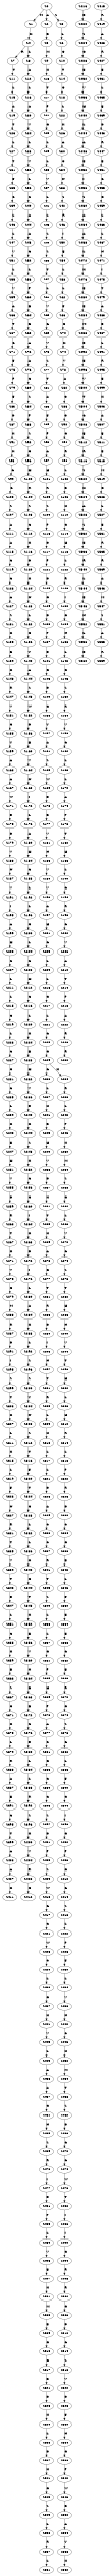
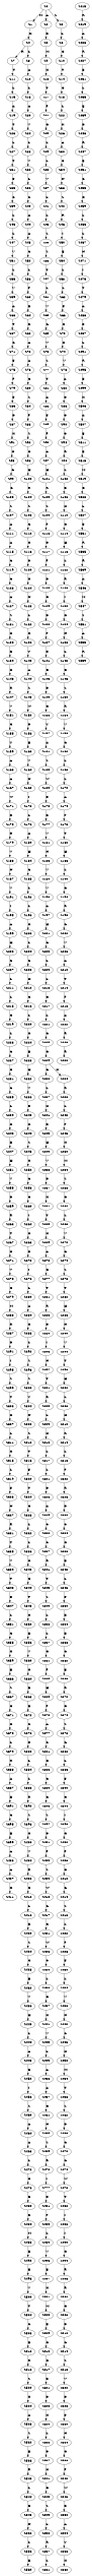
  strict digraph {
    S0
    S1
    S2
    S3
    S4
    S5
    S6
    S7
    S8
    S9
    S10
    S11
    S12
    S13
    S14
    S15
    S16
    S17
    S18
    S19
    S20
    S21
    S22
    S23
    S24
    S25
    S26
    S27
    S28
    S29
    S30
    S31
    S32
    S33
    S34
    S35
    S36
    S37
    S38
    S39
    S40
    S41
    S42
    S43
    S44
    S45
    S46
    S47
    S48
    S49
    S50
    S51
    S52
    S53
    S54
    S55
    S56
    S57
    S58
    S59
    S60
    S61
    S62
    S63
    S64
    S65
    S66
    S67
    S68
    S69
    S70
    S71
    S72
    S73
    S74
    S75
    S76
    S77
    S78
    S79
    S80
    S81
    S82
    S83
    S84
    S85
    S86
    S87
    S88
    S89
    S90
    S91
    S92
    S93
    S94
    S95
    S96
    S97
    S98
    S99
    S100
    S101
    S102
    S103
    S104
    S105
    S106
    S107
    S108
    S109
    S110
    S111
    S112
    S113
    S114
    S115
    S116
    S117
    S118
    S119
    S120
    S121
    S122
    S123
    S124
    S125
    S126
    S127
    S128
    S129
    S130
    S131
    S132
    S133
    S134
    S135
    S136
    S137
    S138
    S139
    S140
    S141
    S142
    S143
    S144
    S145
    S146
    S147
    S148
    S149
    S150
    S151
    S152
    S153
    S154
    S155
    S156
    S157
    S158
    S159
    S160
    S161
    S162
    S163
    S164
    S165
    S166
    S167
    S168
    S169
    S170
    S171
    S172
    S173
    S174
    S175
    S176
    S177
    S178
    S179
    S180
    S181
    S182
    S183
    S184
    S185
    S186
    S187
    S188
    S189
    S190
    S191
    S192
    S193
    S194
    S195
    S196
    S197
    S198
    S199
    S200
    S201
    S202
    S203
    S204
    S205
    S206
    S207
    S208
    S209
    S210
    S211
    S212
    S213
    S214
    S215
    S216
    S217
    S218
    S219
    S220
    S221
    S222
    S223
    S224
    S225
    S226
    S227
    S228
    S229
    S230
    S231
    S232
    S233
    S234
    S235
    S236
    S237
    S238
    S239
    S240
    S241
    S242
    S243
    S244
    S245
    S246
    S247
    S248
    S249
    S250
    S251
    S252
    S253
    S254
    S255
    S256
    S257
    S258
    S259
    S260
    S261
    S262
    S263
    S264
    S265
    S266
    S267
    S268
    S269
    S270
    S271
    S272
    S273
    S274
    S275
    S276
    S277
    S278
    S279
    S280
    S281
    S282
    S283
    S284
    S285
    S286
    S287
    S288
    S289
    S290
    S291
    S292
    S293
    S294
    S295
    S296
    S297
    S298
    S299
    S300
    S301
    S302
    S303
    S304
    S305
    S306
    S307
    S308
    S309
    S310
    S311
    S312
    S313
    S314
    S315
    S316
    S317
    S318
    S319
    S320
    S321
    S322
    S323
    S324
    S325
    S326
    S327
    S328
    S329
    S330
    S331
    S332
    S333
    S334
    S335
    S336
    S337
    S338
    S339
    S340
    S341
    S342
    S343
    S344
    S345
    S346
    S347
    S348
    S349
    S350
    S351
    S352
    S353
    S354
    S355
    S356
    S357
    S358
    S359
    S360
    S361
    S362
    S363
    S364
    S365
    S366
    S367
    S368
    S369
    S370
    S371
    S372
    S373
    S374
    S375
    S376
    S377
    S378
    S379
    S380
    S381
    S382
    S383
    S384
    S385
    S386
    S387
    S388
    S389
    S390
    S391
    S392
    S393
    S394
    S395
    S396
    S397
    S398
    S399
    S400
    S401
    S402
    S403
    S404
    S405
    S406
    S407
    S408
    S409
    S410
    S411
    S412
    S413
    S414
    S416
    S417
    S418
    S415
    S419
    S420
    S421
    S422
    S423
    S424
    S425
    S426
    S427
    S428
    S429
    S430
    S431
    S432
    S433
    S434
    S435
    S436
    S437
    S438
    S439
    S440
    S441
    S442
    S443
    S444
    S445
    S446
    S447
    S448
    S449
    S450
    S451
    S452
    S453
    S454
    S455
    S456
    S457
    S458
    S459
    S460
    S461
    S462
    S463
    S464
    S465
    S466
    S467
    S468
    S469
    S470
    S471
    S472
    S473
    S474
    S475
    S476
-   S477
+   S477 [label=S777]
    S478
    S479
    S480
    S481
    S482
    S483
    S484
    S485
    S486
    S487
    S488
    S489
    S490
    S491
    S492
    S493
    S494
    S495
    S496
    S497
    S498
    S499
    S500
    S501
    S502
    S503
    S504
    S505
    S506
    S507
    S508
    S509
    S510
    S511
    S512
    S513
    S514
    S515
    S516
    S517
    S518
    S519
    S520
    S521
    S522
    S523
    S524
    S525
    S526
    S527
    S528
    S529
    S530
    S531
    S532
    S533
    S534
    S535
    S536
    S537
    S538
    S539
    S540
    S541
    S542
    S543
    S544
    S545
    S546
    S547
    S548
    S549
    S550
    S551
    S552
    S553
    S554
    S555
    S556
    S557
    S558
    S559
    S560
    S561
    S562
    S0 -> S1 [label=M]
    S0 -> S2 [label=A]
    S0 -> S3 [label=S]
    S1 -> S4 [label=K]
    S2 -> S5 [label=E]
    S3 -> S6 [label=L]
    S4 -> S7 [label=R]
    S4 -> S8 [label=L]
    S5 -> S9 [label=M]
    S6 -> S10 [label=Q]
    S7 -> S11 [label=T]
    S8 -> S12 [label=A]
    S9 -> S13 [label=K]
    S10 -> S14 [label=T]
    S11 -> S15 [label=L]
    S12 -> S16 [label=L]
    S13 -> S17 [label=T]
    S14 -> S18 [label=Q]
    S15 -> S19 [label=A]
    S16 -> S20 [label=A]
    S17 -> S21 [label=P]
    S18 -> S22 [label=L]
    S19 -> S23 [label=T]
    S20 -> S24 [label=V]
    S21 -> S25 [label=Q]
    S22 -> S26 [label=K]
    S23 -> S27 [label=L]
    S24 -> S28 [label=L]
    S25 -> S29 [label=L]
    S26 -> S30 [label=A]
    S27 -> S31 [label=T]
    S28 -> S32 [label=V]
    S29 -> S33 [label=L]
    S30 -> S34 [label=Q]
    S31 -> S35 [label=F]
    S32 -> S36 [label=L]
    S33 -> S37 [label=V]
    S34 -> S38 [label=N]
    S35 -> S39 [label=C]
    S36 -> S40 [label=C]
    S37 -> S41 [label=L]
    S38 -> S42 [label=S]
    S39 -> S43 [label=L]
    S40 -> S44 [label=A]
    S41 -> S45 [label=L]
    S42 -> S46 [label=R]
    S43 -> S47 [label=L]
    S44 -> S48 [label=A]
    S45 -> S49 [label=S]
    S46 -> S50 [label=I]
    S47 -> S51 [label=V]
    S48 -> S52 [label=G]
    S49 -> S53 [label=S]
    S50 -> S54 [label=E]
    S51 -> S55 [label=L]
    S52 -> S56 [label=L]
    S53 -> S57 [label=T]
    S54 -> S58 [label=L]
    S55 -> S59 [label=V]
    S56 -> S60 [label=P]
    S57 -> S61 [label=L]
    S58 -> S62 [label=L]
    S59 -> S63 [label=A]
    S60 -> S64 [label=E]
    S61 -> S65 [label=V]
    S62 -> S66 [label=F]
    S63 -> S67 [label=T]
    S64 -> S68 [label=E]
    S65 -> S69 [label=G]
    S66 -> S70 [label=Q]
    S67 -> S71 [label=G]
    S68 -> S72 [label=A]
    S69 -> S73 [label=V]
    S70 -> S74 [label=K]
    S71 -> S75 [label=F]
    S72 -> S76 [label=A]
    S73 -> S77 [label=S]
    S74 -> S78 [label=V]
    S75 -> S79 [label=P]
    S76 -> S80 [label=G]
    S77 -> S81 [label=T]
    S78 -> S82 [label=A]
    S79 -> S83 [label=F]
    S80 -> S84 [label=S]
    S81 -> S85 [label=A]
    S82 -> S86 [label=Q]
    S83 -> S87 [label=D]
    S84 -> S88 [label=P]
    S85 -> S89 [label=F]
    S86 -> S90 [label=Q]
    S87 -> S91 [label=K]
    S88 -> S92 [label=S]
    S89 -> S93 [label=P]
    S90 -> S94 [label=Q]
    S91 -> S95 [label=K]
    S92 -> S96 [label=Q]
    S93 -> S97 [label=A]
    S94 -> S98 [label=R]
    S95 -> S99 [label=G]
    S96 -> S100 [label=H]
    S97 -> S101 [label=H]
    S98 -> S102 [label=L]
    S99 -> S103 [label=G]
    S100 -> S104 [label=R]
    S101 -> S105 [label=R]
    S102 -> S106 [label=E]
    S103 -> S107 [label=S]
    S104 -> S108 [label=S]
    S105 -> S109 [label=S]
    S106 -> S110 [label=K]
    S107 -> S111 [label=A]
    S108 -> S112 [label=G]
    S109 -> S113 [label=P]
    S110 -> S114 [label=Q]
    S111 -> S115 [label=A]
    S112 -> S116 [label=K]
    S113 -> S117 [label=D]
    S114 -> S118 [label=H]
    S115 -> S119 [label=G]
    S116 -> S120 [label=D]
    S117 -> S121 [label=P]
    S118 -> S122 [label=L]
    S119 -> S123 [label=G]
    S120 -> S124 [label=K]
    S121 -> S125 [label=D]
    S122 -> S126 [label=R]
    S123 -> S127 [label=A]
    S124 -> S128 [label=N]
    S125 -> S129 [label=Q]
    S126 -> S130 [label=I]
    S127 -> S131 [label=S]
    S128 -> S132 [label=L]
    S129 -> S133 [label=D]
    S130 -> S134 [label=Q]
    S131 -> S135 [label=K]
    S132 -> S136 [label=Q]
    S133 -> S137 [label=P]
    S134 -> S138 [label=N]
    S135 -> S139 [label=E]
    S136 -> S140 [label=Y]
    S137 -> S141 [label=D]
    S138 -> S142 [label=L]
    S139 -> S143 [label=K]
    S140 -> S144 [label=A]
    S141 -> S145 [label=Q]
    S142 -> S146 [label=Q]
    S143 -> S147 [label=R]
    S144 -> S148 [label=S]
    S145 -> S149 [label=D]
    S146 -> S150 [label=S]
    S147 -> S151 [label=V]
    S148 -> S152 [label=W]
    S149 -> S153 [label=Q]
    S150 -> S154 [label=R]
    S151 -> S155 [label=Q]
    S152 -> S156 [label=D]
    S153 -> S157 [label=Y]
    S154 -> S158 [label=V]
    S155 -> S159 [label=Y]
    S156 -> S160 [label=E]
    S157 -> S161 [label=A]
    S158 -> S162 [label=G]
    S159 -> S163 [label=A]
    S160 -> S164 [label=V]
    S161 -> S165 [label=S]
    S162 -> S166 [label=L]
    S163 -> S167 [label=A]
    S164 -> S168 [label=N]
    S165 -> S169 [label=W]
    S166 -> S170 [label=L]
    S167 -> S171 [label=W]
    S168 -> S172 [label=I]
    S169 -> S173 [label=D]
    S170 -> S174 [label=A]
    S171 -> S175 [label=D]
    S172 -> S176 [label=L]
    S173 -> S177 [label=E]
    S174 -> S178 [label=P]
    S175 -> S179 [label=D]
    S176 -> S180 [label=A]
    S177 -> S181 [label=V]
    S178 -> S182 [label=T]
    S179 -> S183 [label=V]
    S180 -> S184 [label=H]
    S181 -> S185 [label=N]
    S182 -> S186 [label=H]
    S183 -> S187 [label=N]
    S184 -> S188 [label=G]
    S185 -> S189 [label=V]
    S186 -> S190 [label=L]
    S187 -> S191 [label=V]
    S188 -> S192 [label=L]
    S189 -> S193 [label=V]
    S190 -> S194 [label=G]
    S191 -> S195 [label=I]
    S192 -> S196 [label=L]
    S193 -> S197 [label=A]
    S194 -> S198 [label=R]
    S195 -> S199 [label=A]
    S196 -> S200 [label=Q]
    S197 -> S201 [label=H]
    S198 -> S202 [label=G]
    S199 -> S203 [label=H]
    S200 -> S204 [label=L]
    S201 -> S205 [label=G]
    S202 -> S206 [label=V]
    S203 -> S207 [label=G]
    S204 -> S208 [label=G]
    S205 -> S209 [label=L]
    S206 -> S210 [label=A]
    S207 -> S211 [label=L]
    S208 -> S212 [label=H]
    S209 -> S213 [label=L]
    S210 -> S214 [label=T]
    S211 -> S215 [label=L]
    S212 -> S216 [label=G]
    S213 -> S217 [label=Q]
    S214 -> S218 [label=P]
    S215 -> S219 [label=Q]
    S216 -> S220 [label=L]
    S217 -> S221 [label=L]
    S218 -> S222 [label=A]
    S219 -> S223 [label=L]
    S220 -> S224 [label=K]
    S221 -> S225 [label=G]
    S222 -> S226 [label=R]
    S223 -> S227 [label=G]
    S224 -> S228 [label=E]
    S225 -> S229 [label=Q]
    S226 -> S230 [label=R]
    S227 -> S231 [label=Q]
    S228 -> S232 [label=H]
    S229 -> S233 [label=G]
    S229 -> S234 [label=K]
    S231 -> S235 [label=G]
    S232 -> S236 [label=V]
    S233 -> S237 [label=L]
    S234 -> S238 [label=R]
    S235 -> S239 [label=L]
    S236 -> S240 [label=D]
    S237 -> S241 [label=K]
    S238 -> S242 [label=L]
    S239 -> S243 [label=K]
    S240 -> S244 [label=K]
    S241 -> S245 [label=E]
    S242 -> S246 [label=P]
    S243 -> S247 [label=E]
    S244 -> S248 [label=S]
    S245 -> S249 [label=H]
    S246 -> S250 [label=K]
    S247 -> S251 [label=H]
    S248 -> S252 [label=K]
    S249 -> S253 [label=V]
    S250 -> S254 [label=M]
    S251 -> S255 [label=V]
    S252 -> S256 [label=G]
    S253 -> S257 [label=D]
    S254 -> S258 [label=S]
    S255 -> S259 [label=D]
    S256 -> S260 [label=Q]
    S257 -> S261 [label=K]
    S258 -> S262 [label=Q]
    S259 -> S263 [label=R]
    S260 -> S264 [label=I]
    S261 -> S265 [label=T]
    S262 -> S266 [label=L]
    S263 -> S267 [label=T]
    S264 -> S268 [label=K]
    S265 -> S269 [label=K]
    S266 -> S270 [label=V]
    S267 -> S271 [label=K]
    S268 -> S272 [label=D]
    S269 -> S273 [label=A]
    S270 -> S274 [label=G]
    S271 -> S275 [label=V]
    S272 -> S276 [label=I]
    S273 -> S277 [label=Q]
    S274 -> S278 [label=S]
    S275 -> S279 [label=Q]
    S276 -> S280 [label=L]
    S277 -> S281 [label=T]
    S278 -> S282 [label=T]
    S279 -> S283 [label=M]
    S280 -> S284 [label=A]
    S281 -> S285 [label=R]
    S282 -> S286 [label=H]
    S283 -> S287 [label=R]
    S284 -> S288 [label=K]
    S285 -> S289 [label=D]
    S286 -> S290 [label=N]
    S287 -> S291 [label=D]
    S288 -> S292 [label=L]
    S289 -> S293 [label=I]
    S290 -> S294 [label=V]
    S291 -> S295 [label=I]
    S292 -> S296 [label=S]
    S293 -> S297 [label=N]
    S294 -> S298 [label=T]
    S295 -> S299 [label=S]
    S296 -> S300 [label=S]
    S297 -> S301 [label=T]
    S298 -> S302 [label=H]
    S299 -> S303 [label=T]
    S300 -> S304 [label=Y]
    S301 -> S305 [label=R]
    S302 -> S306 [label=L]
    S303 -> S307 [label=K]
    S304 -> S308 [label=N]
    S305 -> S309 [label=L]
    S306 -> S310 [label=H]
    S307 -> S311 [label=L]
    S308 -> S312 [label=S]
    S309 -> S313 [label=K]
    S310 -> S314 [label=R]
    S311 -> S315 [label=K]
    S312 -> S316 [label=T]
    S313 -> S317 [label=L]
    S314 -> S318 [label=L]
    S315 -> S319 [label=L]
    S316 -> S320 [label=F]
    S317 -> S321 [label=L]
    S318 -> S322 [label=P]
    S319 -> S323 [label=F]
    S320 -> S324 [label=T]
    S321 -> S325 [label=D]
    S322 -> S326 [label=R]
    S323 -> S327 [label=N]
    S324 -> S328 [label=Q]
    S325 -> S329 [label=A]
    S326 -> S330 [label=D]
    S327 -> S331 [label=R]
    S328 -> S332 [label=L]
    S329 -> S333 [label=C]
    S330 -> S334 [label=C]
    S331 -> S335 [label=T]
    S332 -> S336 [label=L]
    S333 -> S337 [label=C]
    S334 -> S338 [label=Q]
    S335 -> S339 [label=V]
    S336 -> S340 [label=K]
    S337 -> S341 [label=R]
    S338 -> S342 [label=E]
    S339 -> S343 [label=T]
    S340 -> S344 [label=Q]
    S341 -> S345 [label=T]
    S342 -> S346 [label=L]
    S343 -> S347 [label=D]
    S344 -> S348 [label=T]
    S345 -> S349 [label=S]
    S346 -> S350 [label=F]
    S347 -> S351 [label=L]
    S348 -> S352 [label=K]
    S349 -> S353 [label=L]
    S350 -> S354 [label=E]
    S351 -> S355 [label=G]
    S352 -> S356 [label=E]
    S353 -> S357 [label=L]
    S354 -> S358 [label=E]
    S355 -> S359 [label=K]
    S356 -> S360 [label=V]
    S357 -> S361 [label=Q]
    S358 -> S362 [label=G]
    S359 -> S363 [label=E]
    S360 -> S364 [label=K]
    S361 -> S365 [label=P]
    S362 -> S366 [label=E]
    S363 -> S367 [label=S]
    S364 -> S368 [label=E]
    S365 -> S369 [label=H]
    S366 -> S370 [label=R]
    S367 -> S371 [label=Q]
    S368 -> S372 [label=E]
    S369 -> S373 [label=P]
    S370 -> S374 [label=Q]
    S371 -> S375 [label=K]
    S372 -> S376 [label=G]
    S373 -> S377 [label=A]
    S374 -> S378 [label=S]
    S375 -> S379 [label=L]
    S376 -> S380 [label=D]
    S377 -> S381 [label=C]
    S378 -> S382 [label=G]
    S379 -> S383 [label=R]
    S380 -> S384 [label=L]
    S381 -> S385 [label=Q]
    S382 -> S386 [label=L]
    S383 -> S387 [label=A]
    S384 -> S388 [label=L]
    S385 -> S389 [label=G]
    S386 -> S390 [label=F]
    S387 -> S391 [label=E]
    S388 -> S392 [label=R]
    S389 -> S393 [label=G]
    S390 -> S394 [label=Q]
    S391 -> S395 [label=G]
    S392 -> S396 [label=S]
    S393 -> S397 [label=S]
    S394 -> S398 [label=I]
-   S395 -> S399 [label=T]
+   S395 -> S399 [label=E]
    S396 -> S400 [label=K]
    S397 -> S401 [label=D]
    S398 -> S402 [label=Q]
    S399 -> S403 [label=A]
    S400 -> S404 [label=V]
    S401 -> S405 [label=P]
    S402 -> S406 [label=P]
    S403 -> S407 [label=A]
    S404 -> S408 [label=R]
    S405 -> S409 [label=S]
    S406 -> S410 [label=Q]
    S407 -> S411 [label=K]
    S408 -> S412 [label=Q]
    S409 -> S413 [label=W]
    S410 -> S414 [label=G]
+   S412 -> S416 [label=L]
    S413 -> S417 [label=G]
    S414 -> S418 [label=S]
    S416 -> S420 [label=E]
    S417 -> S421 [label=G]
    S418 -> S422 [label=L]
    S415 -> S419 [label=R]
    S419 -> S423 [label=A]
    S420 -> S424 [label=S]
    S421 -> S425 [label=W]
    S422 -> S426 [label=P]
    S423 -> S427 [label=R]
    S424 -> S428 [label=Q]
    S425 -> S429 [label=C]
    S426 -> S430 [label=F]
    S427 -> S431 [label=E]
    S428 -> S432 [label=E]
    S429 -> S433 [label=L]
    S430 -> S434 [label=L]
    S431 -> S435 [label=L]
    S432 -> S436 [label=V]
    S433 -> S437 [label=Q]
    S434 -> S438 [label=V]
    S435 -> S439 [label=E]
    S436 -> S440 [label=H]
    S437 -> S441 [label=K]
    S438 -> S442 [label=N]
    S439 -> S443 [label=D]
    S440 -> S444 [label=L]
    S441 -> S445 [label=V]
    S442 -> S446 [label=C]
    S443 -> S447 [label=R]
    S444 -> S448 [label=A]
    S445 -> S449 [label=L]
    S446 -> S450 [label=K]
    S447 -> S451 [label=E]
    S448 -> S452 [label=E]
    S449 -> S453 [label=A]
    S450 -> S454 [label=M]
    S451 -> S455 [label=G]
    S452 -> S456 [label=I]
    S453 -> S457 [label=A]
    S454 -> S458 [label=T]
    S455 -> S459 [label=Q]
    S456 -> S460 [label=S]
    S457 -> S461 [label=Q]
    S458 -> S462 [label=S]
    S459 -> S463 [label=L]
    S460 -> S464 [label=A]
    S461 -> S465 [label=N]
    S462 -> S466 [label=D]
    S463 -> S467 [label=L]
    S464 -> S468 [label=A]
    S465 -> S469 [label=S]
    S466 -> S470 [label=G]
    S467 -> S471 [label=N]
    S468 -> S472 [label=L]
    S469 -> S473 [label=R]
    S470 -> S474 [label=G]
    S471 -> S475 [label=I]
    S472 -> S476 [label=K]
    S473 -> S477 [label=I]
    S474 -> S478 [label=W]
    S475 -> S479 [label=T]
    S476 -> S480 [label=E]
    S477 -> S481 [label=D]
    S478 -> S482 [label=T]
    S479 -> S483 [label=A]
    S480 -> S484 [label=E]
    S481 -> S485 [label=P]
    S482 -> S486 [label=I]
    S483 -> S487 [label=E]
    S484 -> S488 [label=M]
    S485 -> S489 [label=L]
    S486 -> S490 [label=I]
    S487 -> S491 [label=L]
    S488 -> S492 [label=E]
    S489 -> S493 [label=V]
    S490 -> S494 [label=Q]
    S491 -> S495 [label=R]
    S492 -> S496 [label=E]
    S493 -> S497 [label=E]
    S494 -> S498 [label=R]
    S495 -> S499 [label=E]
    S496 -> S500 [label=V]
    S497 -> S501 [label=K]
    S498 -> S502 [label=R]
    S499 -> S503 [label=K]
    S500 -> S504 [label=T]
    S501 -> S505 [label=M]
    S502 -> S506 [label=Q]
    S503 -> S507 [label=A]
    S504 -> S508 [label=G]
    S505 -> S509 [label=E]
    S506 -> S510 [label=D]
    S507 -> S511 [label=E]
    S508 -> S512 [label=E]
    S509 -> S513 [label=Q]
    S510 -> S514 [label=G]
    S511 -> S515 [label=E]
    S512 -> S516 [label=R]
    S513 -> S517 [label=Q]
    S514 -> S518 [label=S]
    S515 -> S519 [label=M]
    S516 -> S520 [label=S]
    S517 -> S521 [label=E]
    S518 -> S522 [label=V]
    S519 -> S523 [label=Q]
    S520 -> S524 [label=K]
    S521 -> S525 [label=D]
    S522 -> S526 [label=D]
    S523 -> S527 [label=L]
    S524 -> S528 [label=A]
    S525 -> S529 [label=K]
    S526 -> S530 [label=F]
    S527 -> S531 [label=E]
    S528 -> S532 [label=S]
    S529 -> S533 [label=L]
    S530 -> S534 [label=N]
    S531 -> S535 [label=R]
    S532 -> S536 [label=E]
    S533 -> S537 [label=D]
    S534 -> S538 [label=Q]
    S535 -> S539 [label=R]
    S536 -> S540 [label=R]
    S537 -> S541 [label=K]
    S538 -> S542 [label=P]
    S539 -> S543 [label=A]
    S540 -> S544 [label=L]
    S541 -> S545 [label=Q]
    S542 -> S546 [label=W]
    S543 -> S547 [label=M]
    S544 -> S548 [label=E]
    S545 -> S549 [label=S]
    S546 -> S550 [label=E]
    S547 -> S551 [label=S]
    S548 -> S552 [label=N]
    S549 -> S553 [label=L]
    S550 -> S554 [label=A]
    S551 -> S555 [label=A]
    S552 -> S556 [label=L]
    S553 -> S557 [label=R]
    S554 -> S558 [label=Y]
    S555 -> S559 [label=R]
    S556 -> S560 [label=E]
    S557 -> S561 [label=L]
    S558 -> S562 [label=K]
  }
